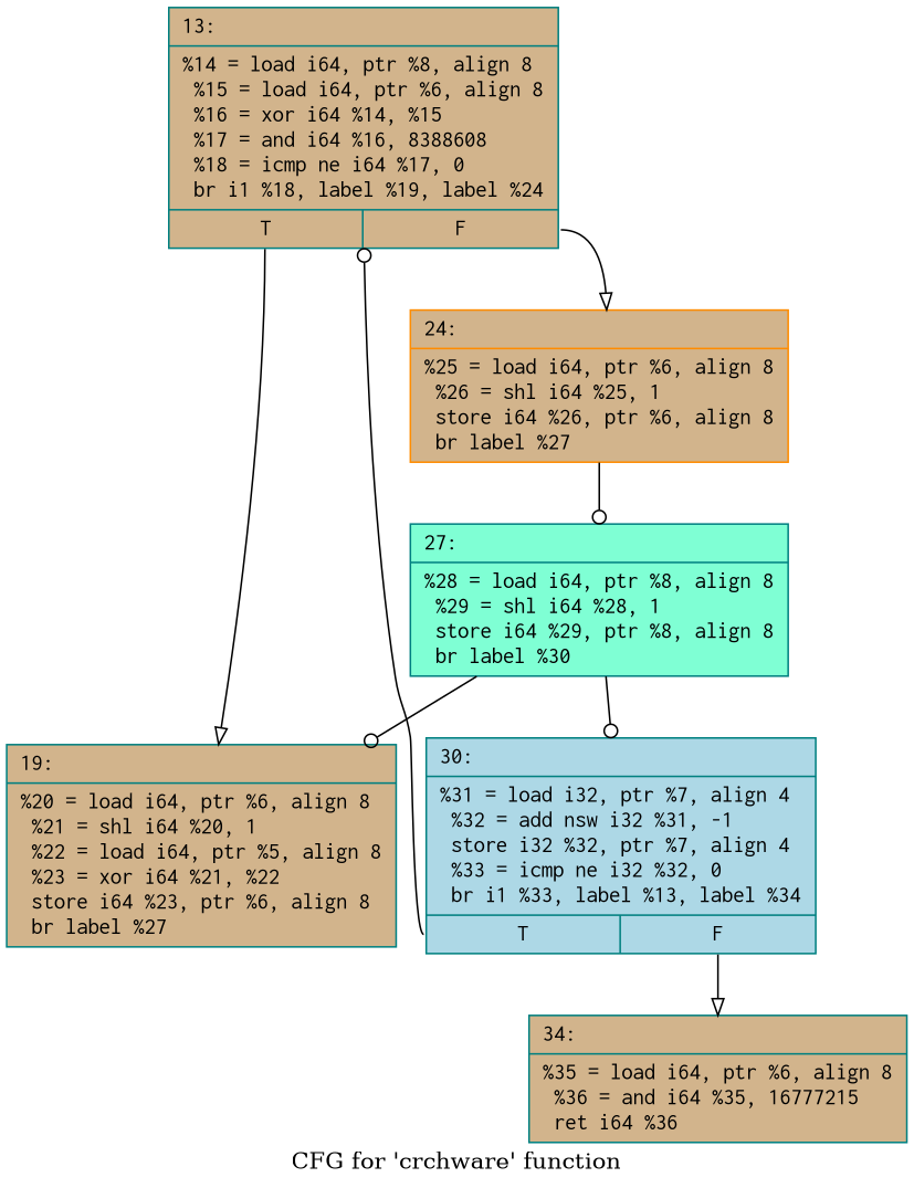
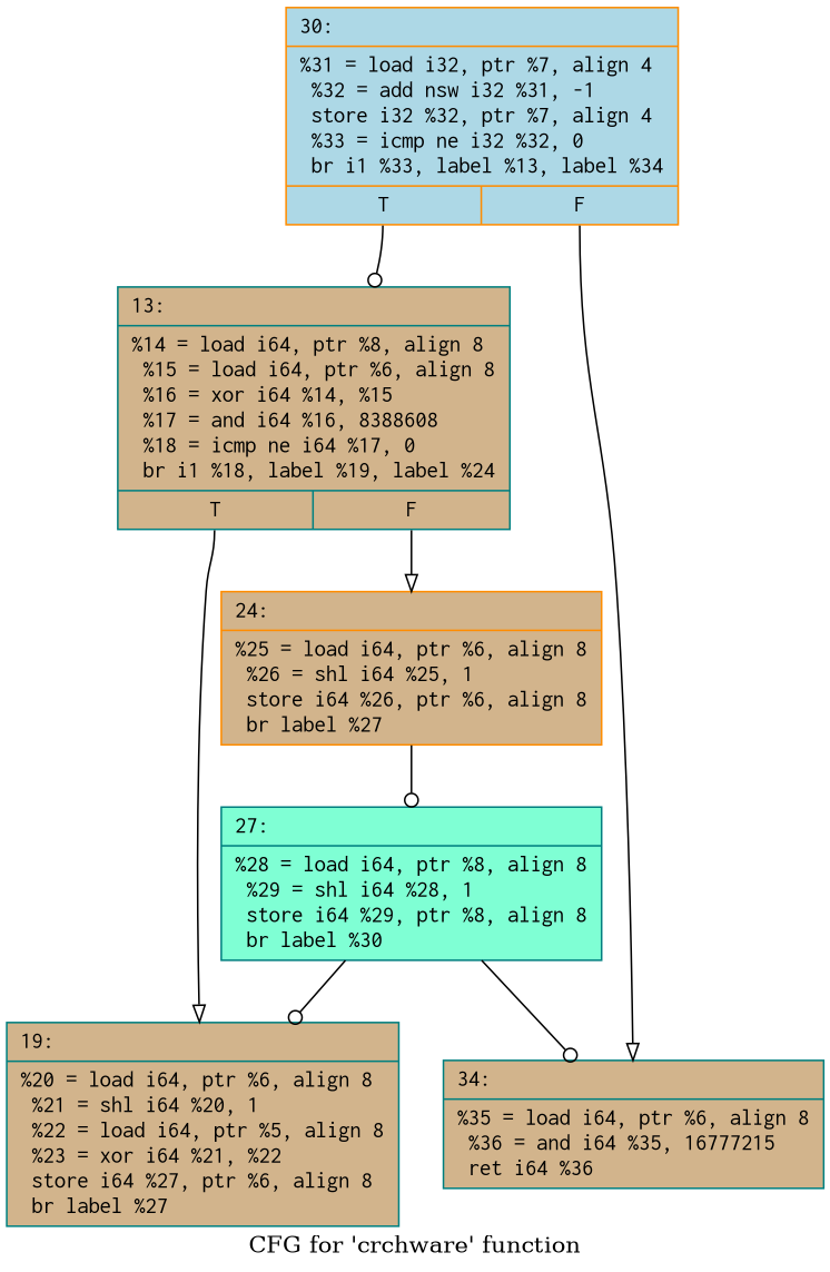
  digraph {
    label="CFG for 'crchware' function"
    node [color=teal fillcolor=tan fontname=Courier shape=record style=filled]
    edge [arrowhead=odot]
    n1 [label="{13:\l|  %14 = load i64, ptr %8, align 8\l  %15 = load i64, ptr %6, align 8\l  %16 = xor i64 %14, %15\l  %17 = and i64 %16, 8388608\l  %18 = icmp ne i64 %17, 0\l  br i1 %18, label %19, label %24\l|{<s0>T|<s1>F}}"]
-   n2 [label="{19:\l|  %20 = load i64, ptr %6, align 8\l  %21 = shl i64 %20, 1\l  %22 = load i64, ptr %5, align 8\l  %23 = xor i64 %21, %22\l  store i64 %23, ptr %6, align 8\l  br label %27\l}"]
+   n2 [label="{19:\l|  %20 = load i64, ptr %6, align 8\l  %21 = shl i64 %20, 1\l  %22 = load i64, ptr %5, align 8\l  %23 = xor i64 %21, %22\l  store i64 %27, ptr %6, align 8\l  br label %27\l}"]
    n3 [color=darkorange label="{24:\l|  %25 = load i64, ptr %6, align 8\l  %26 = shl i64 %25, 1\l  store i64 %26, ptr %6, align 8\l  br label %27\l}"]
    n4 [fillcolor=aquamarine label="{27:\l|  %28 = load i64, ptr %8, align 8\l  %29 = shl i64 %28, 1\l  store i64 %29, ptr %8, align 8\l  br label %30\l}"]
-   n5 [fillcolor=lightblue label="{30:\l|  %31 = load i32, ptr %7, align 4\l  %32 = add nsw i32 %31, -1\l  store i32 %32, ptr %7, align 4\l  %33 = icmp ne i32 %32, 0\l  br i1 %33, label %13, label %34\l|{<s0>T|<s1>F}}"]
+   n5 [color=darkorange fillcolor=lightblue label="{30:\l|  %31 = load i32, ptr %7, align 4\l  %32 = add nsw i32 %31, -1\l  store i32 %32, ptr %7, align 4\l  %33 = icmp ne i32 %32, 0\l  br i1 %33, label %13, label %34\l|{<s0>T|<s1>F}}"]
    n6 [label="{34:\l|  %35 = load i64, ptr %6, align 8\l  %36 = and i64 %35, 16777215\l  ret i64 %36\l}"]
    n1 -> n2 [arrowhead=onormal tailport=s0]
    n1 -> n3 [arrowhead=onormal tailport=s1]
    n3 -> n4
    n4 -> n2
-   n4 -> n5
+   n4 -> n6
    n5 -> n1 [tailport=s0]
    n5 -> n6 [arrowhead=onormal tailport=s1]
  }
